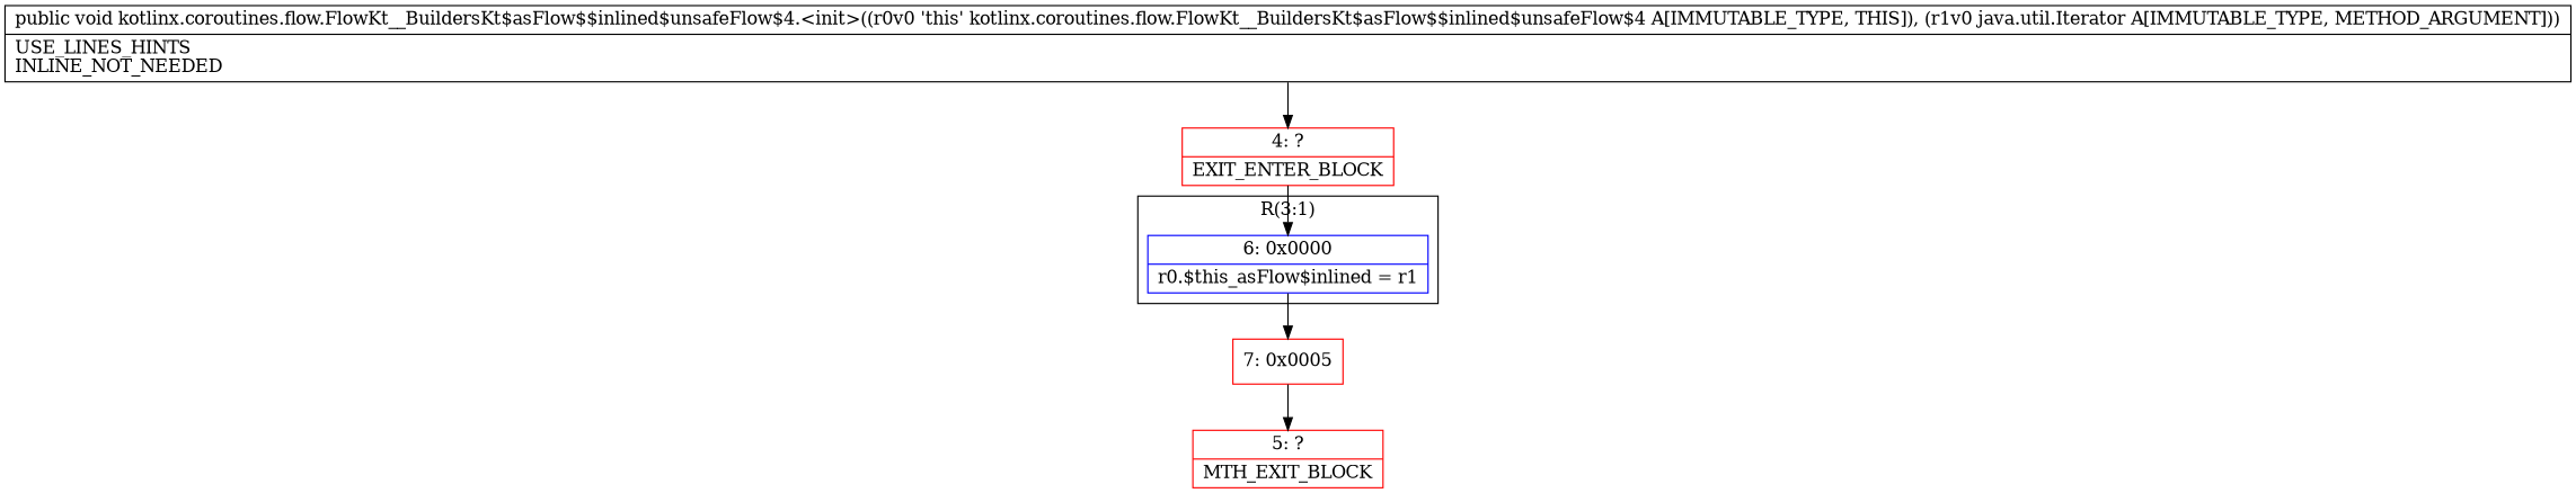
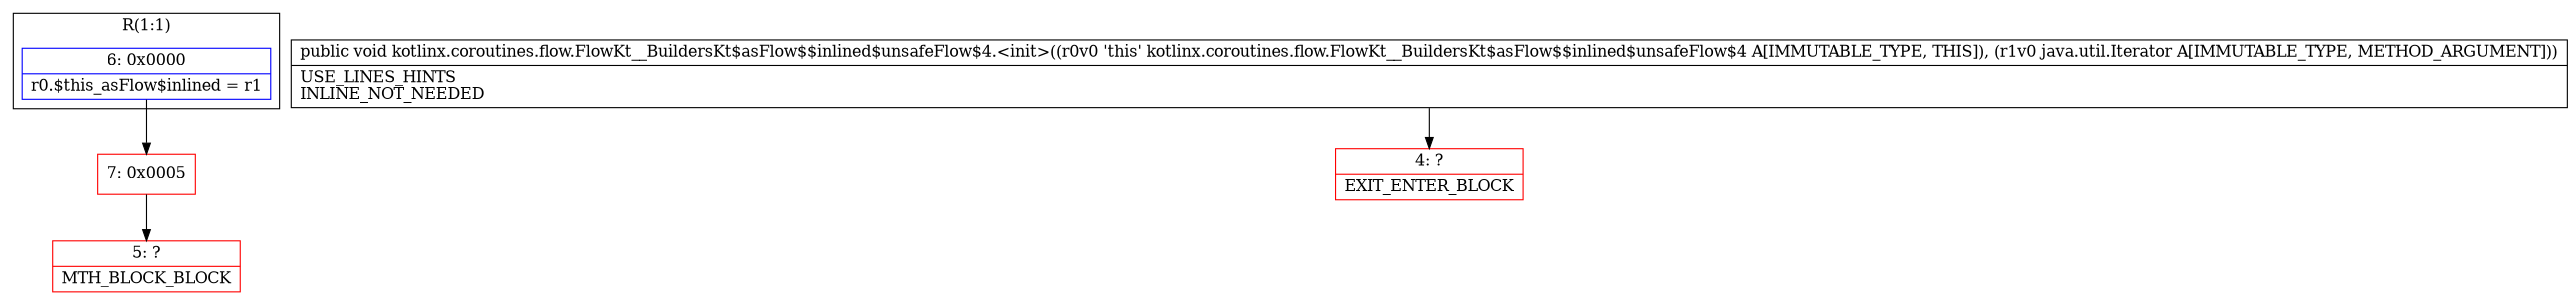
  digraph {
    node [color=red shape=record]
    n1 [color=blue label="{6\:\ 0x0000|r0.$this_asFlow$inlined = r1\l}"]
    n2 [label="{7\:\ 0x0005}"]
-   n3 [label="{5\:\ ?|MTH_EXIT_BLOCK\l}"]
+   n3 [label="{5\:\ ?|MTH_BLOCK_BLOCK\l}"]
    n4 [label="{4\:\ ?|EXIT_ENTER_BLOCK\l}"]
    n5 [label="{public void kotlinx.coroutines.flow.FlowKt__BuildersKt$asFlow$$inlined$unsafeFlow$4.\<init\>((r0v0 'this' kotlinx.coroutines.flow.FlowKt__BuildersKt$asFlow$$inlined$unsafeFlow$4 A[IMMUTABLE_TYPE, THIS]), (r1v0 java.util.Iterator A[IMMUTABLE_TYPE, METHOD_ARGUMENT]))  | USE_LINES_HINTS\lINLINE_NOT_NEEDED\l}" color=""]
    subgraph cluster_1 {
-     label="R(3:1)"
+     label="R(1:1)"
      n1
    }
    n1 -> n2
    n2 -> n3
-   n4 -> n1
    n5 -> n4
  }
